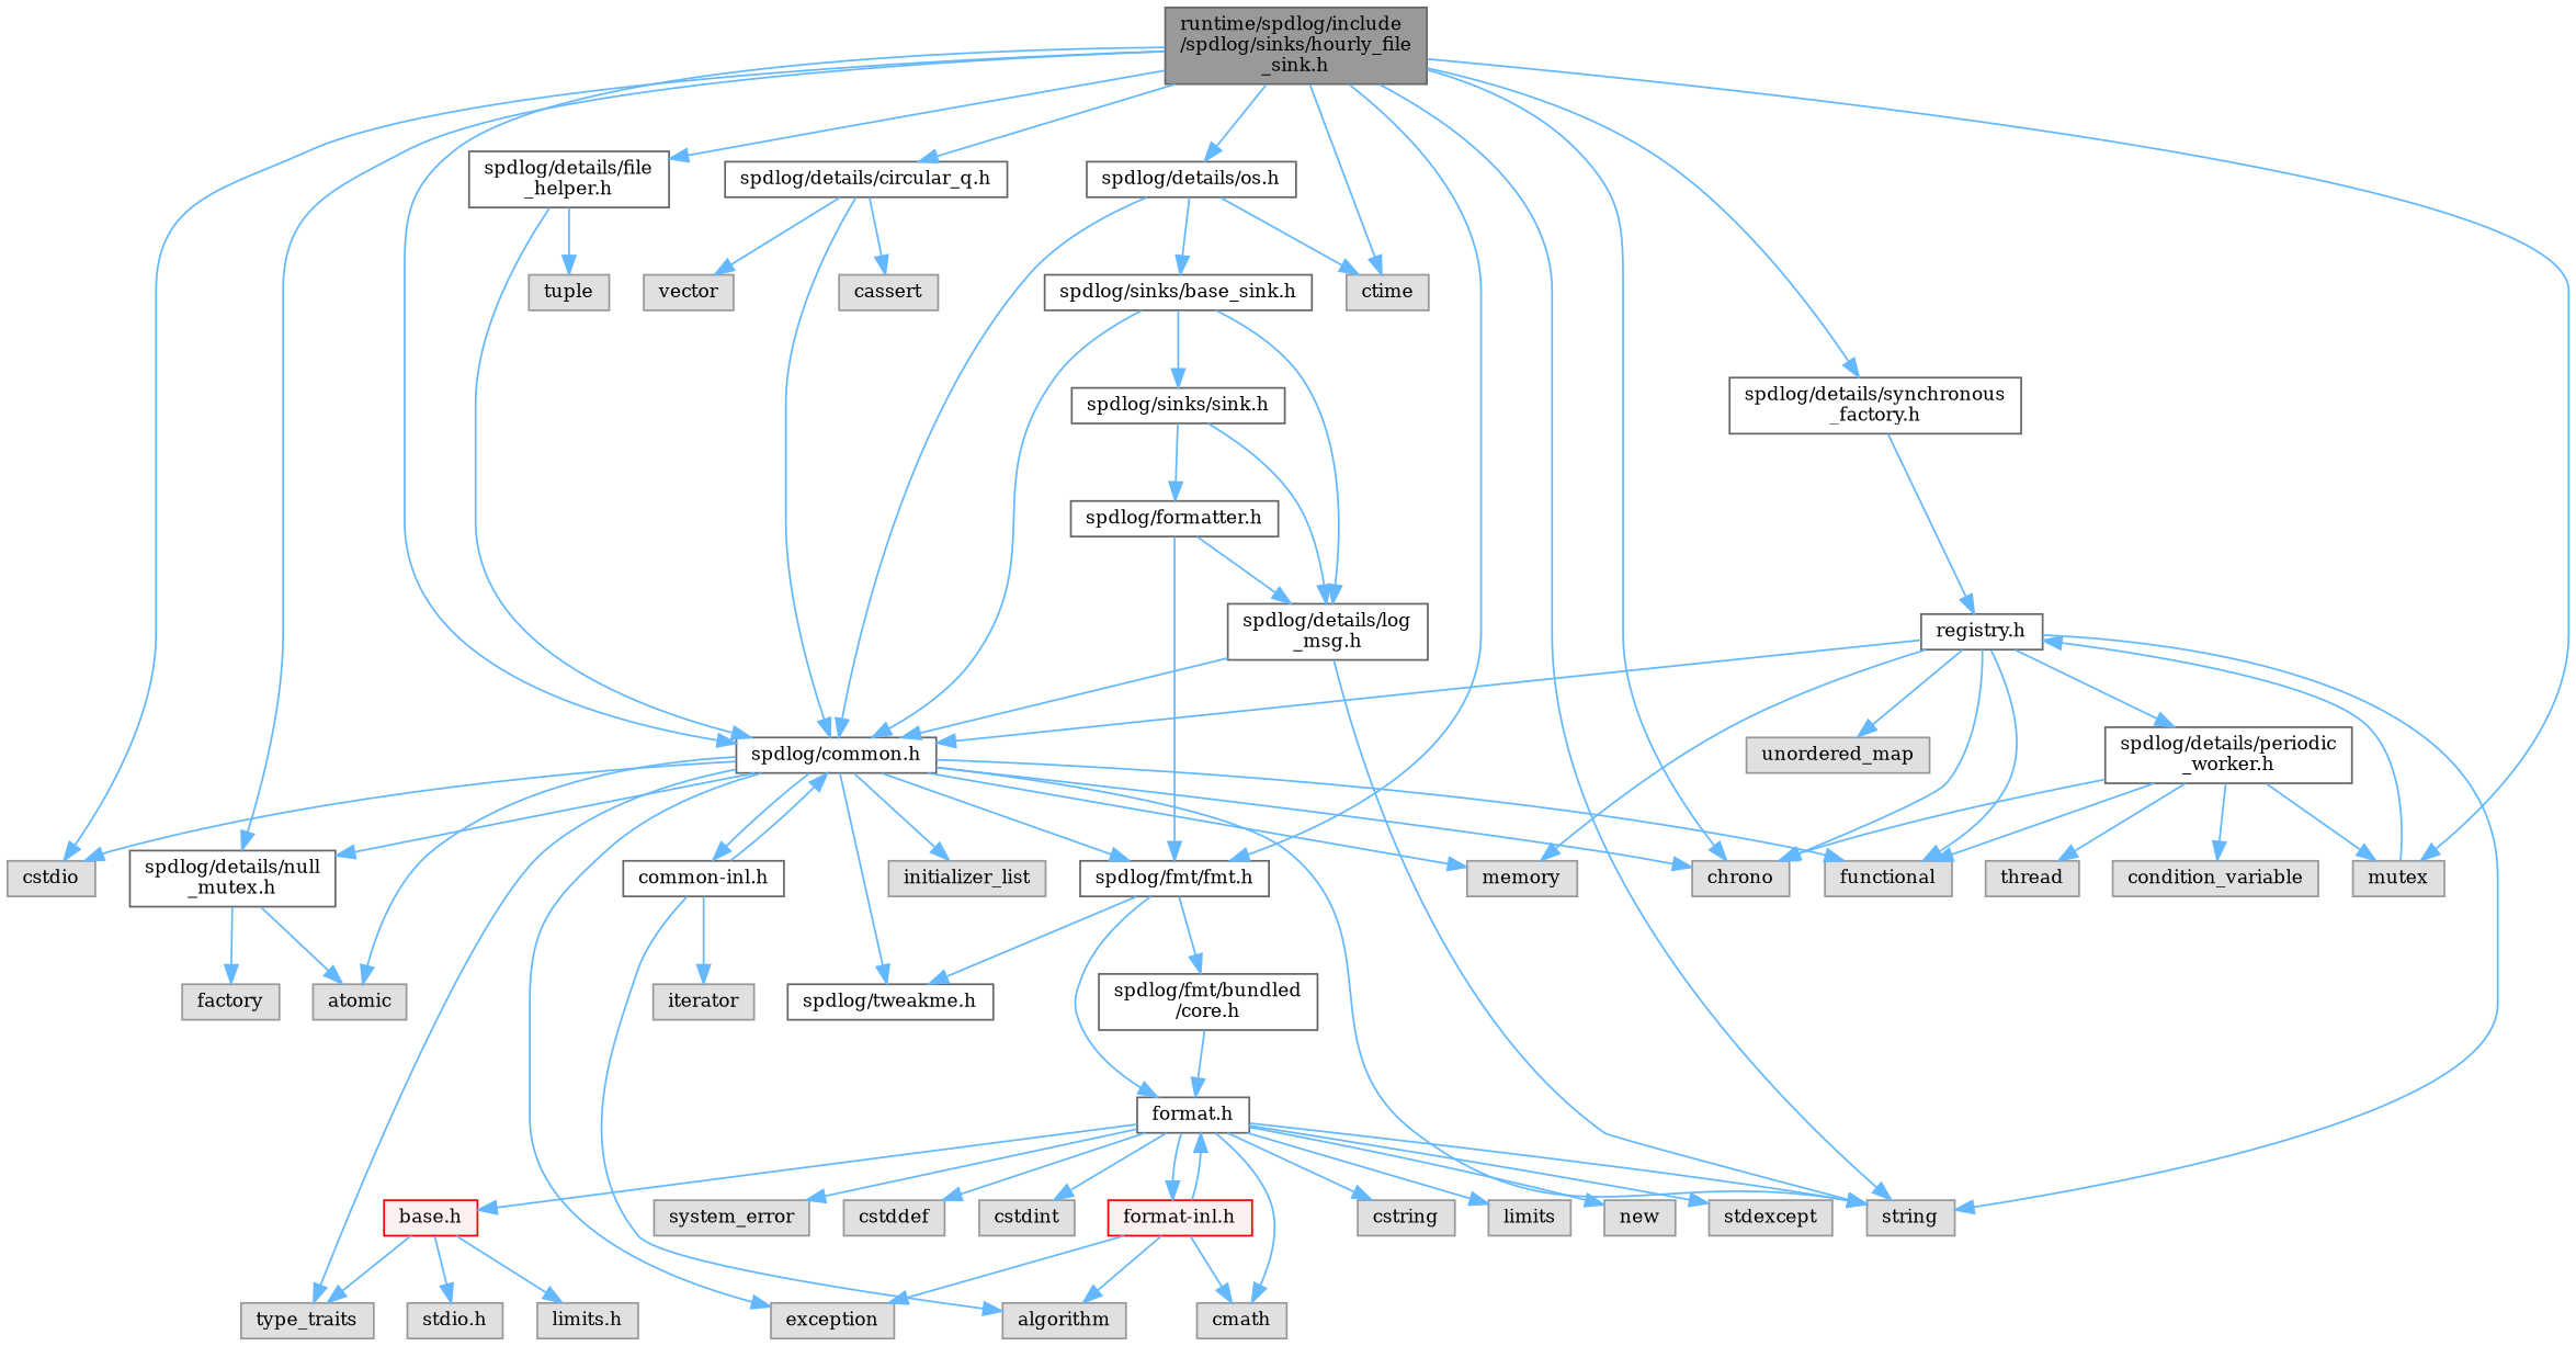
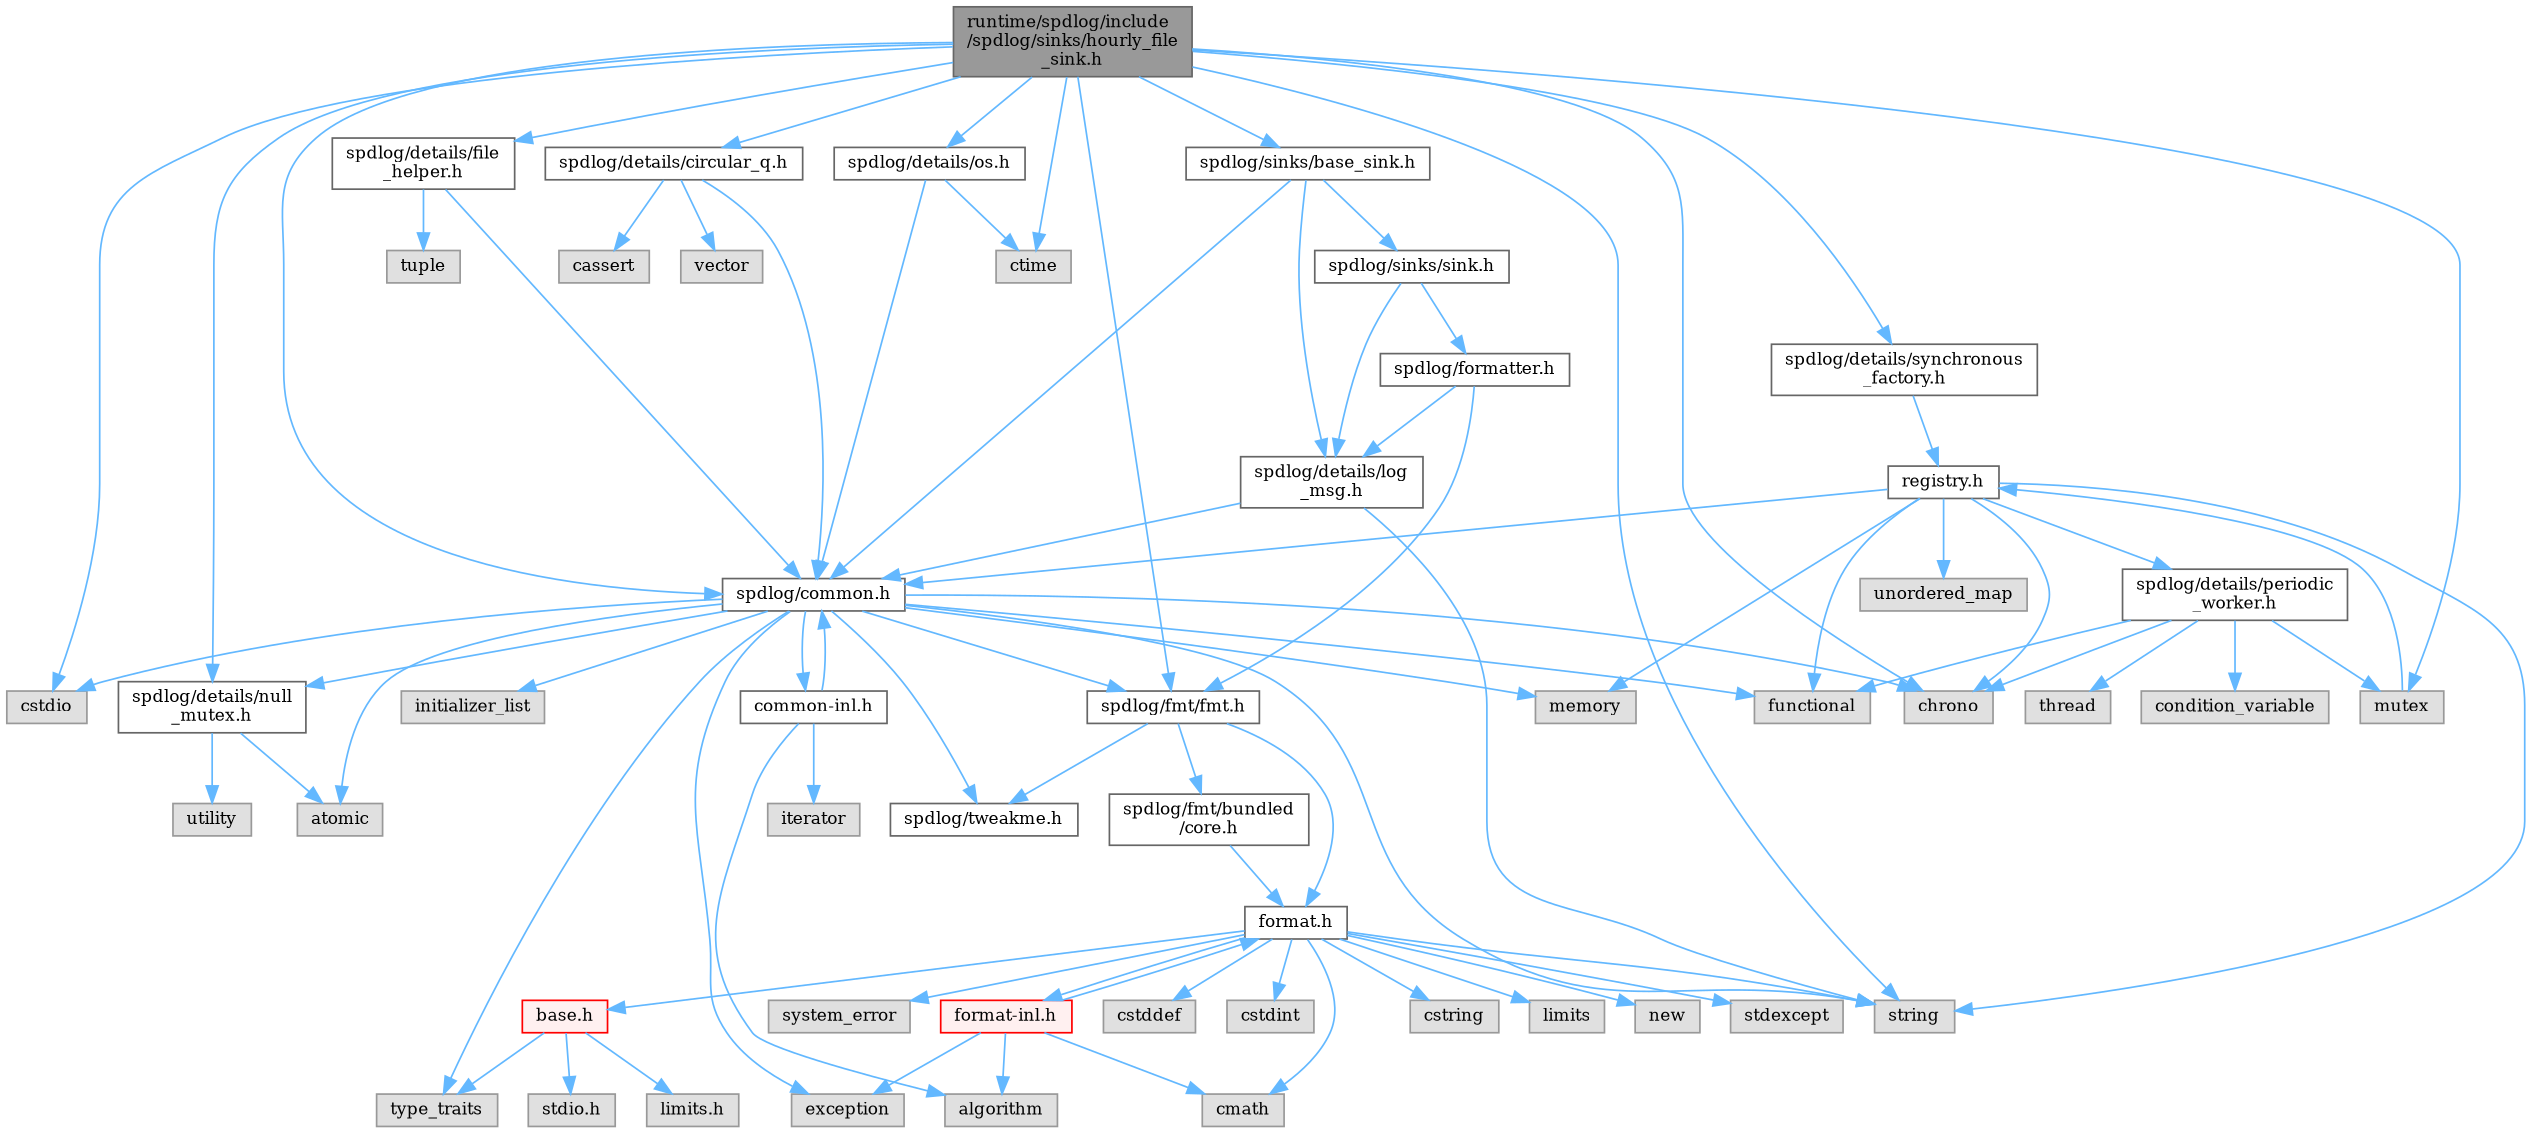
  digraph {
    fontname="DejaVu Serif"
    node [color=grey60 fillcolor="#E0E0E0" fontname="DejaVu Serif" fontsize=10 shape=box style=filled]
    edge [color=steelblue1 fontname="DejaVu Serif" fontsize=10 labelfontname=Helvetica labelfontsize=10 style=solid]
    n1 [color=gray40 fillcolor=grey60 fontcolor=black height=0.2 label="runtime/spdlog/include\l/spdlog/sinks/hourly_file\l_sink.h" width=0.4]
    n2 [color=grey40 fillcolor=white height=0.2 label="spdlog/common.h" width=0.4]
    n3 [color=grey40 fillcolor=white height=0.2 label="spdlog/details/null\l_mutex.h" width=0.4]
    n4 [height=0.2 label=chrono width=0.4]
    n5 [height=0.2 label=cstdio width=0.4]
    n6 [height=0.2 label=string width=0.4]
    n7 [color=grey40 fillcolor=white height=0.2 label="spdlog/fmt/fmt.h" width=0.4]
    n8 [color=grey40 fillcolor=white height=0.2 label="spdlog/details/circular_q.h" width=0.4]
    n9 [color=grey40 fillcolor=white height=0.2 label="spdlog/details/file\l_helper.h" width=0.4]
    n10 [color=grey40 fillcolor=white height=0.2 label="spdlog/details/os.h" width=0.4]
    n11 [height=0.2 label=ctime width=0.4]
    n12 [color=grey40 fillcolor=white height=0.2 label="spdlog/details/synchronous\l_factory.h" width=0.4]
    n13 [height=0.2 label=mutex width=0.4]
    n14 [color=grey40 fillcolor=white height=0.2 label="spdlog/sinks/base_sink.h" width=0.4]
    n15 [height=0.2 label=atomic width=0.4]
    n16 [color=grey40 fillcolor=white height=0.2 label="spdlog/tweakme.h" width=0.4]
    n17 [height=0.2 label=exception width=0.4]
    n18 [height=0.2 label=functional width=0.4]
    n19 [height=0.2 label=initializer_list width=0.4]
    n20 [height=0.2 label=memory width=0.4]
    n21 [height=0.2 label=type_traits width=0.4]
    n22 [color=grey40 fillcolor=white height=0.2 label="common-inl.h" width=0.4]
-   n23 [height=0.2 label=factory width=0.4]
+   n23 [height=0.2 label=utility width=0.4]
    n24 [color=grey40 fillcolor=white height=0.2 label="spdlog/fmt/bundled\l/core.h" width=0.4]
    n25 [color=grey40 fillcolor=white height=0.2 label="format.h" width=0.4]
    n26 [height=0.2 label=cassert width=0.4]
    n27 [height=0.2 label=vector width=0.4]
    n28 [height=0.2 label=tuple width=0.4]
    n29 [color=grey40 fillcolor=white height=0.2 label="registry.h" width=0.4]
    n30 [color=grey40 fillcolor=white height=0.2 label="spdlog/details/log\l_msg.h" width=0.4]
    n31 [color=grey40 fillcolor=white height=0.2 label="spdlog/sinks/sink.h" width=0.4]
    n32 [height=0.2 label=algorithm width=0.4]
    n33 [height=0.2 label=iterator width=0.4]
    n34 [color=red fillcolor="#FFF0F0" height=0.2 label="base.h" width=0.4]
    n35 [height=0.2 label=cmath width=0.4]
    n36 [height=0.2 label=cstddef width=0.4]
    n37 [height=0.2 label=cstdint width=0.4]
    n38 [height=0.2 label=cstring width=0.4]
    n39 [height=0.2 label=limits width=0.4]
    n40 [height=0.2 label=new width=0.4]
    n41 [height=0.2 label=stdexcept width=0.4]
    n42 [height=0.2 label=system_error width=0.4]
    n43 [color=red fillcolor="#FFF0F0" height=0.2 label="format-inl.h" width=0.4]
    n44 [height=0.2 label="limits.h" width=0.4]
    n45 [height=0.2 label="stdio.h" width=0.4]
    n46 [color=grey40 fillcolor=white height=0.2 label="spdlog/details/periodic\l_worker.h" width=0.4]
    n47 [height=0.2 label=unordered_map width=0.4]
    n48 [height=0.2 label=condition_variable width=0.4]
    n49 [height=0.2 label=thread width=0.4]
    n50 [color=grey40 fillcolor=white height=0.2 label="spdlog/formatter.h" width=0.4]
    n1 -> n2
    n1 -> n3
    n1 -> n4
    n1 -> n5
    n1 -> n6
    n1 -> n7
    n1 -> n8
    n1 -> n9
    n1 -> n10
    n1 -> n11
    n1 -> n12
    n1 -> n13
-   n10 -> n14
+   n1 -> n14
    n2 -> n3
    n2 -> n4
    n2 -> n5
    n2 -> n6
    n2 -> n7
    n2 -> n15
    n2 -> n16
    n2 -> n17
    n2 -> n18
    n2 -> n19
    n2 -> n20
    n2 -> n21
    n2 -> n22
    n3 -> n15
    n3 -> n23
    n7 -> n16
    n7 -> n24
    n7 -> n25
    n8 -> n2
    n8 -> n26
    n8 -> n27
    n9 -> n2
    n9 -> n28
    n10 -> n2
    n10 -> n11
    n12 -> n29
    n13 -> n29
    n14 -> n2
    n14 -> n30
    n14 -> n31
    n22 -> n2
    n22 -> n32
    n22 -> n33
    n24 -> n25
    n25 -> n6
    n25 -> n34
    n25 -> n35
    n25 -> n36
    n25 -> n37
    n25 -> n38
    n25 -> n39
    n25 -> n40
    n25 -> n41
    n25 -> n42
    n25 -> n43
    n29 -> n2
    n29 -> n4
    n29 -> n6
    n29 -> n18
    n29 -> n20
    n29 -> n46
    n29 -> n47
    n30 -> n2
    n30 -> n6
    n31 -> n30
    n31 -> n50
    n34 -> n21
    n34 -> n44
    n34 -> n45
    n43 -> n17
    n43 -> n25
    n43 -> n32
    n43 -> n35
    n46 -> n4
    n46 -> n13
    n46 -> n18
    n46 -> n48
    n46 -> n49
    n50 -> n7
    n50 -> n30
  }
